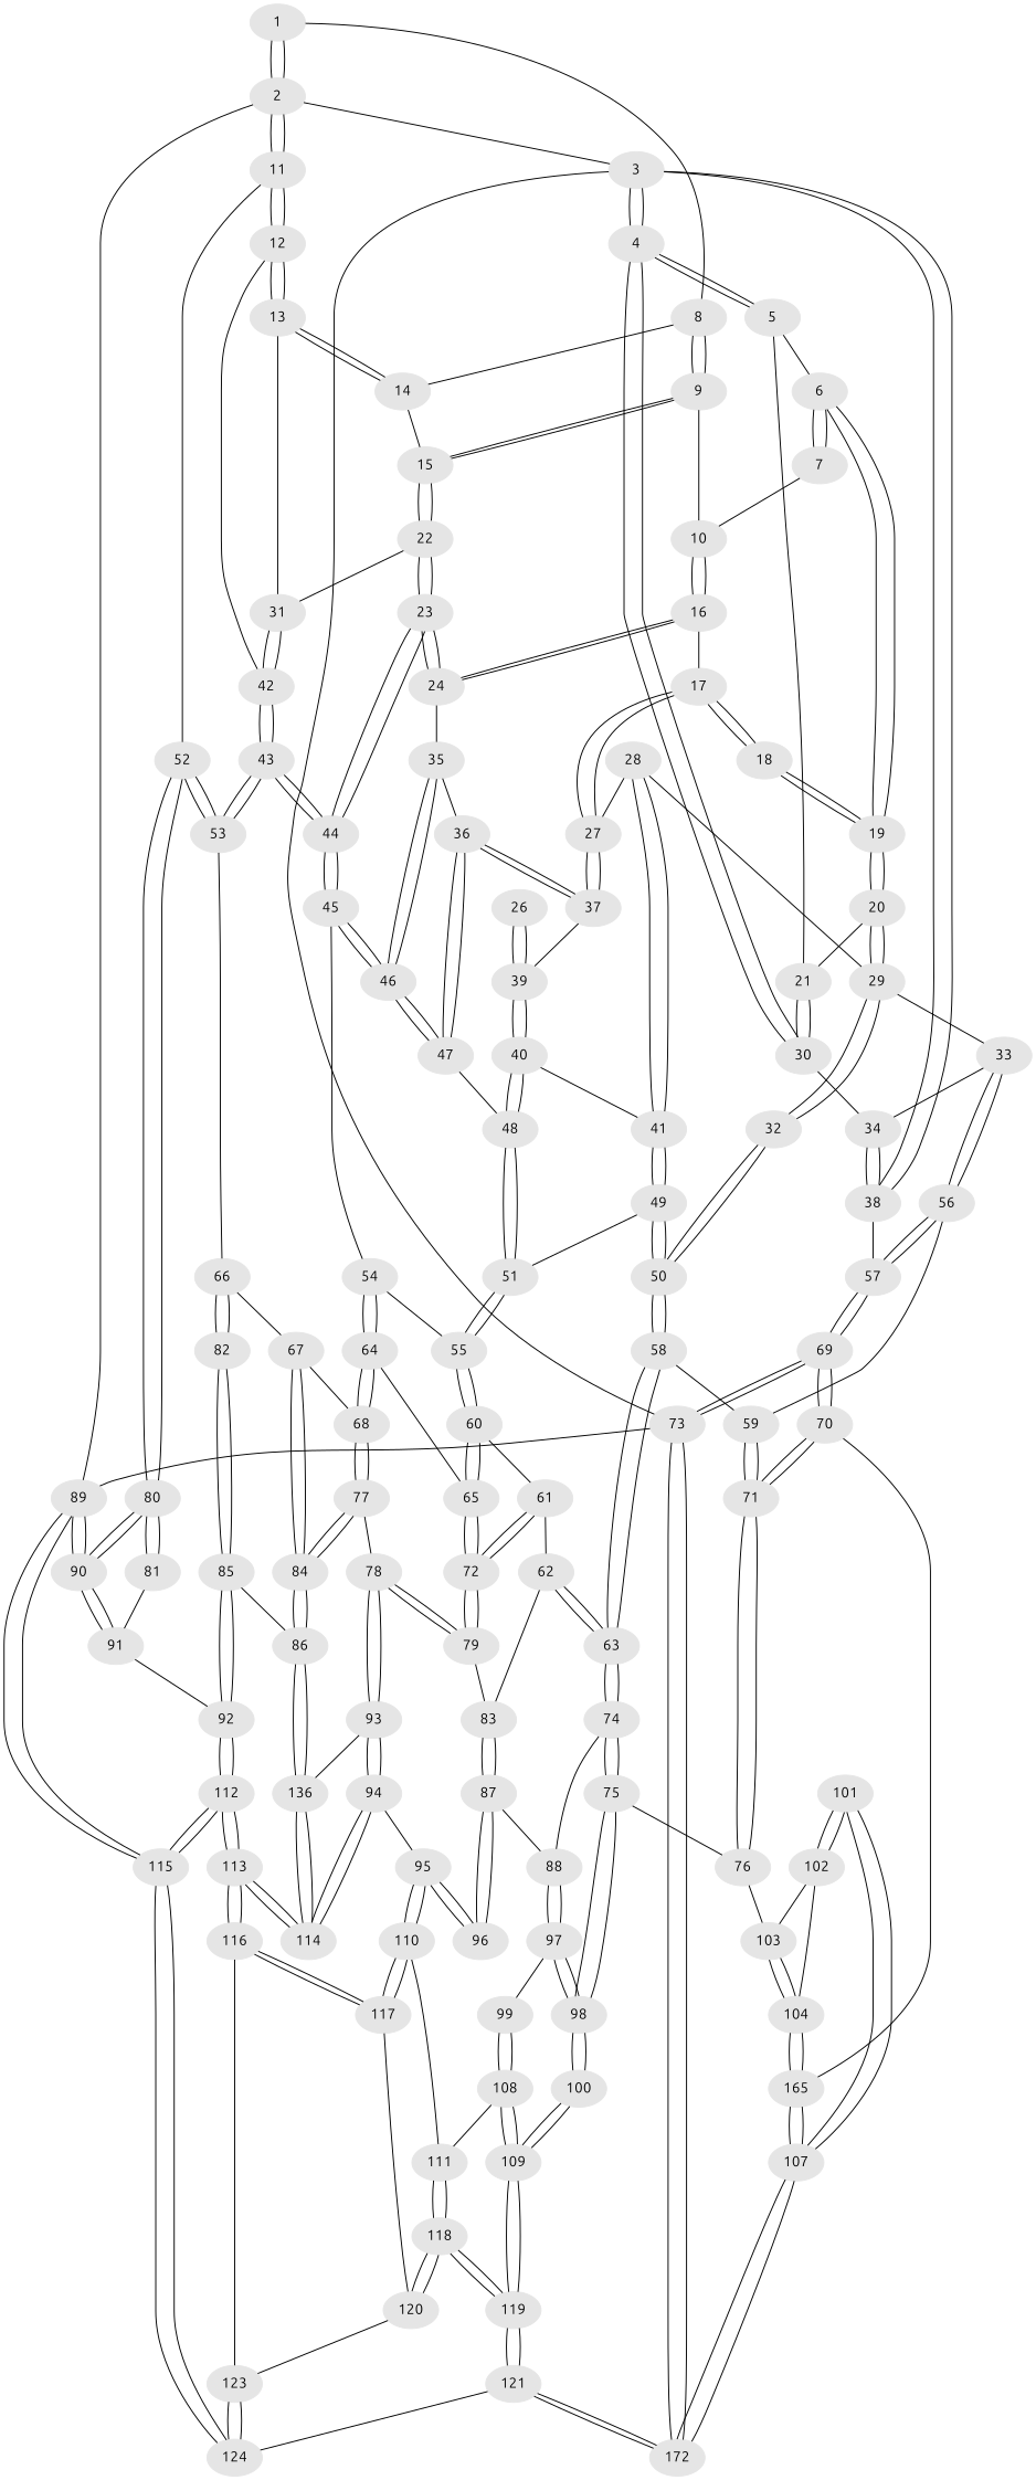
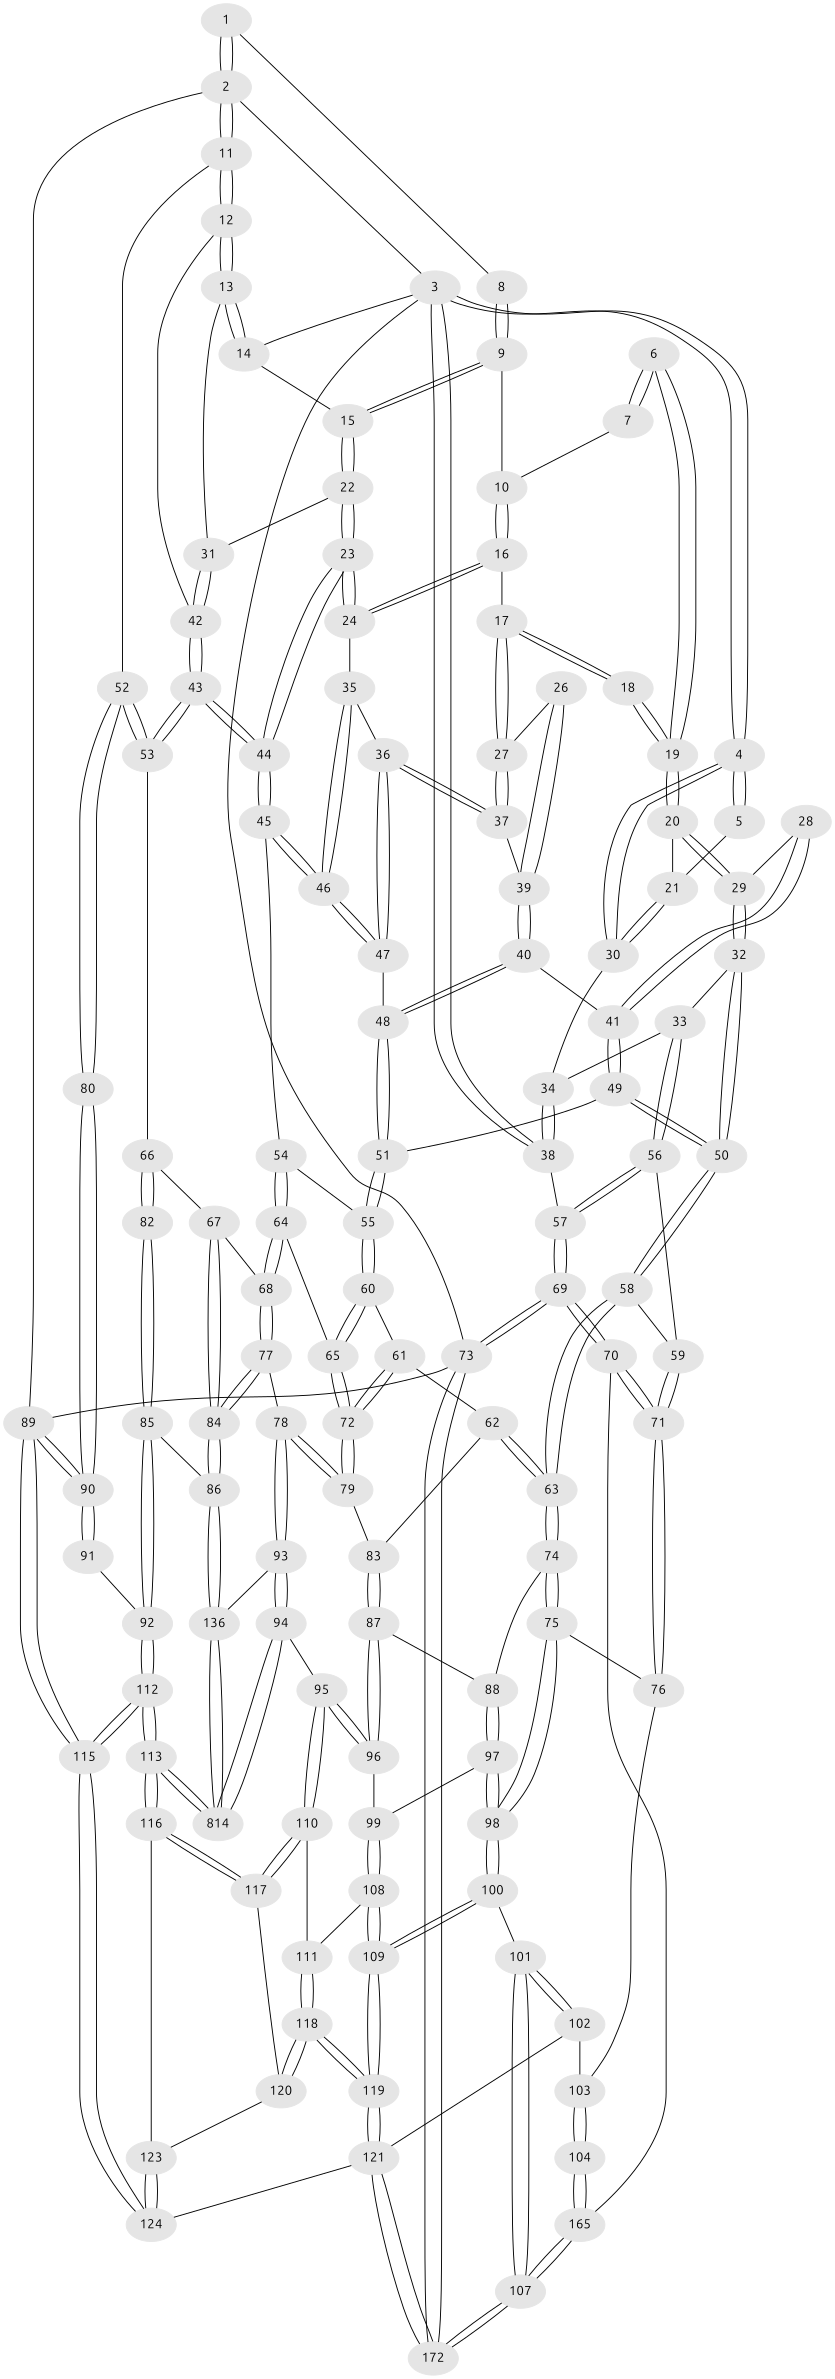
  graph {
    fontname=Ubuntu
    node [color=gray90 fontname=Ubuntu style=filled]
    edge [fontname=Ubuntu]
    1
    2
    8
    3
    11
    89
    9
    14
    4
    38
    73
    12
    52
    90
    115
    5
    30
    57
    n19 [label=172]
    6
    21
    34
    7
    19
    10
    20
    16
    15
    22
    17
    24
    13
    42
    53
    80
    31
    43
    23
    18
    27
    35
    37
    29
    32
    44
    45
    36
    46
    26
    39
    28
    41
    40
    49
    33
    50
    56
    58
    59
    47
    48
    69
    51
    66
    54
    55
    64
    63
    60
-   81
    67
    82
    65
    68
    61
    71
    70
    74
    76
    62
    72
    83
    79
    87
    75
    88
    77
    84
    85
    86
    78
    n92 [label=165]
    107
    103
    98
    97
    100
    104
    93
    n100 [label=136]
    94
    91
    92
    96
    112
-   114
+   114 [label=814]
    99
    124
    113
    95
    110
    111
    117
    108
    101
    109
    102
    119
    118
    121
    120
    116
    123
    1 -- 2
    1 -- 2
    1 -- 8
    2 -- 3
    2 -- 11
    2 -- 11
    2 -- 89
    8 -- 9
    8 -- 9
-   8 -- 14
+   3 -- 14
    3 -- 4
    3 -- 4
    3 -- 38
    3 -- 38
    3 -- 73
    11 -- 12
    11 -- 12
    11 -- 52
    89 -- 90
    89 -- 90
    89 -- 115
    89 -- 115
    9 -- 10
    9 -- 15
    9 -- 15
    14 -- 15
    4 -- 5
    4 -- 5
    4 -- 30
    4 -- 30
    38 -- 57
    73 -- 89
    73 -- n19
    73 -- n19
    12 -- 13
    12 -- 13
    12 -- 42
    52 -- 53
    52 -- 53
    52 -- 80
    52 -- 80
    90 -- 91
    90 -- 91
    115 -- 124
    115 -- 124
-   5 -- 6
    5 -- 21
    30 -- 34
    57 -- 69
    57 -- 69
    6 -- 7
    6 -- 7
    6 -- 19
    6 -- 19
    21 -- 30
    21 -- 30
    34 -- 38
    34 -- 38
    7 -- 10
    19 -- 20
    19 -- 20
    10 -- 16
    10 -- 16
    20 -- 21
    20 -- 29
    20 -- 29
    16 -- 17
    16 -- 24
    16 -- 24
    15 -- 22
    15 -- 22
    22 -- 31
    22 -- 23
    22 -- 23
    17 -- 18
    17 -- 18
    17 -- 27
    17 -- 27
    24 -- 35
    13 -- 14
    13 -- 14
    13 -- 31
    42 -- 43
    42 -- 43
    53 -- 66
    80 -- 90
    80 -- 90
-   80 -- 81
-   80 -- 81
    31 -- 42
    31 -- 42
    43 -- 53
    43 -- 53
    43 -- 44
    43 -- 44
    23 -- 24
    23 -- 24
    23 -- 44
    23 -- 44
    18 -- 19
    18 -- 19
    27 -- 37
    27 -- 37
    35 -- 36
    35 -- 46
    35 -- 46
    37 -- 39
    29 -- 32
    29 -- 32
-   29 -- 33
+   32 -- 33
    32 -- 50
    32 -- 50
    44 -- 45
    44 -- 45
    45 -- 46
    45 -- 46
    45 -- 54
    36 -- 37
    36 -- 37
    36 -- 47
    36 -- 47
    46 -- 47
    46 -- 47
-   28 -- 27
+   26 -- 27
    26 -- 39
    26 -- 39
    39 -- 40
    39 -- 40
    28 -- 29
    28 -- 41
    28 -- 41
    41 -- 49
    41 -- 49
    40 -- 41
    40 -- 48
    40 -- 48
    49 -- 50
    49 -- 50
    49 -- 51
    33 -- 34
    33 -- 56
    33 -- 56
    50 -- 58
    50 -- 58
    56 -- 57
    56 -- 57
    56 -- 59
    58 -- 59
    58 -- 63
    58 -- 63
    59 -- 71
    59 -- 71
    47 -- 48
    48 -- 51
    48 -- 51
    69 -- 73
    69 -- 73
    69 -- 70
    69 -- 70
    51 -- 55
    51 -- 55
    66 -- 67
    66 -- 82
    66 -- 82
    54 -- 55
    54 -- 64
    54 -- 64
    55 -- 60
    55 -- 60
    64 -- 65
    64 -- 68
    64 -- 68
    63 -- 74
    63 -- 74
    60 -- 65
    60 -- 65
    60 -- 61
-   81 -- 91
    67 -- 68
    67 -- 84
    67 -- 84
    82 -- 85
    82 -- 85
    65 -- 72
    65 -- 72
    68 -- 77
    68 -- 77
    61 -- 62
    61 -- 72
    61 -- 72
    71 -- 76
    71 -- 76
    70 -- 71
    70 -- 71
    70 -- n92
    74 -- 75
    74 -- 75
    74 -- 88
    76 -- 103
    62 -- 63
    62 -- 63
    62 -- 83
    72 -- 79
    72 -- 79
    83 -- 87
    83 -- 87
    79 -- 83
    87 -- 88
    87 -- 96
    87 -- 96
    75 -- 76
    75 -- 98
    75 -- 98
    88 -- 97
    88 -- 97
    77 -- 84
    77 -- 84
    77 -- 78
    84 -- 86
    84 -- 86
    85 -- 86
    85 -- 92
    85 -- 92
    86 -- n100
    86 -- n100
    78 -- 79
    78 -- 79
    78 -- 93
    78 -- 93
    n92 -- 107
    n92 -- 107
    107 -- n19
    107 -- n19
    103 -- 104
    103 -- 104
    98 -- 100
    98 -- 100
    97 -- 98
    97 -- 98
    97 -- 99
+   100 -- 101
    100 -- 109
    100 -- 109
    104 -- n92
    104 -- n92
    93 -- n100
    93 -- 94
    93 -- 94
    n100 -- 114
    n100 -- 114
    94 -- 114
    94 -- 114
    94 -- 95
    91 -- 92
    92 -- 112
    92 -- 112
+   96 -- 99
    112 -- 115
    112 -- 115
    112 -- 113
    112 -- 113
    99 -- 108
    99 -- 108
    113 -- 114
    113 -- 114
    113 -- 116
    113 -- 116
    95 -- 96
    95 -- 96
    95 -- 110
    95 -- 110
    110 -- 111
    110 -- 117
    110 -- 117
    111 -- 118
    111 -- 118
    117 -- 120
    108 -- 111
    108 -- 109
    108 -- 109
    101 -- 107
    101 -- 107
    101 -- 102
    101 -- 102
    109 -- 119
    109 -- 119
    102 -- 103
-   102 -- 104
+   102 -- 121
    119 -- 121
    119 -- 121
    118 -- 119
    118 -- 119
    118 -- 120
    118 -- 120
    121 -- n19
    121 -- n19
    121 -- 124
    120 -- 123
    116 -- 117
    116 -- 117
    116 -- 123
    123 -- 124
    123 -- 124
  }
